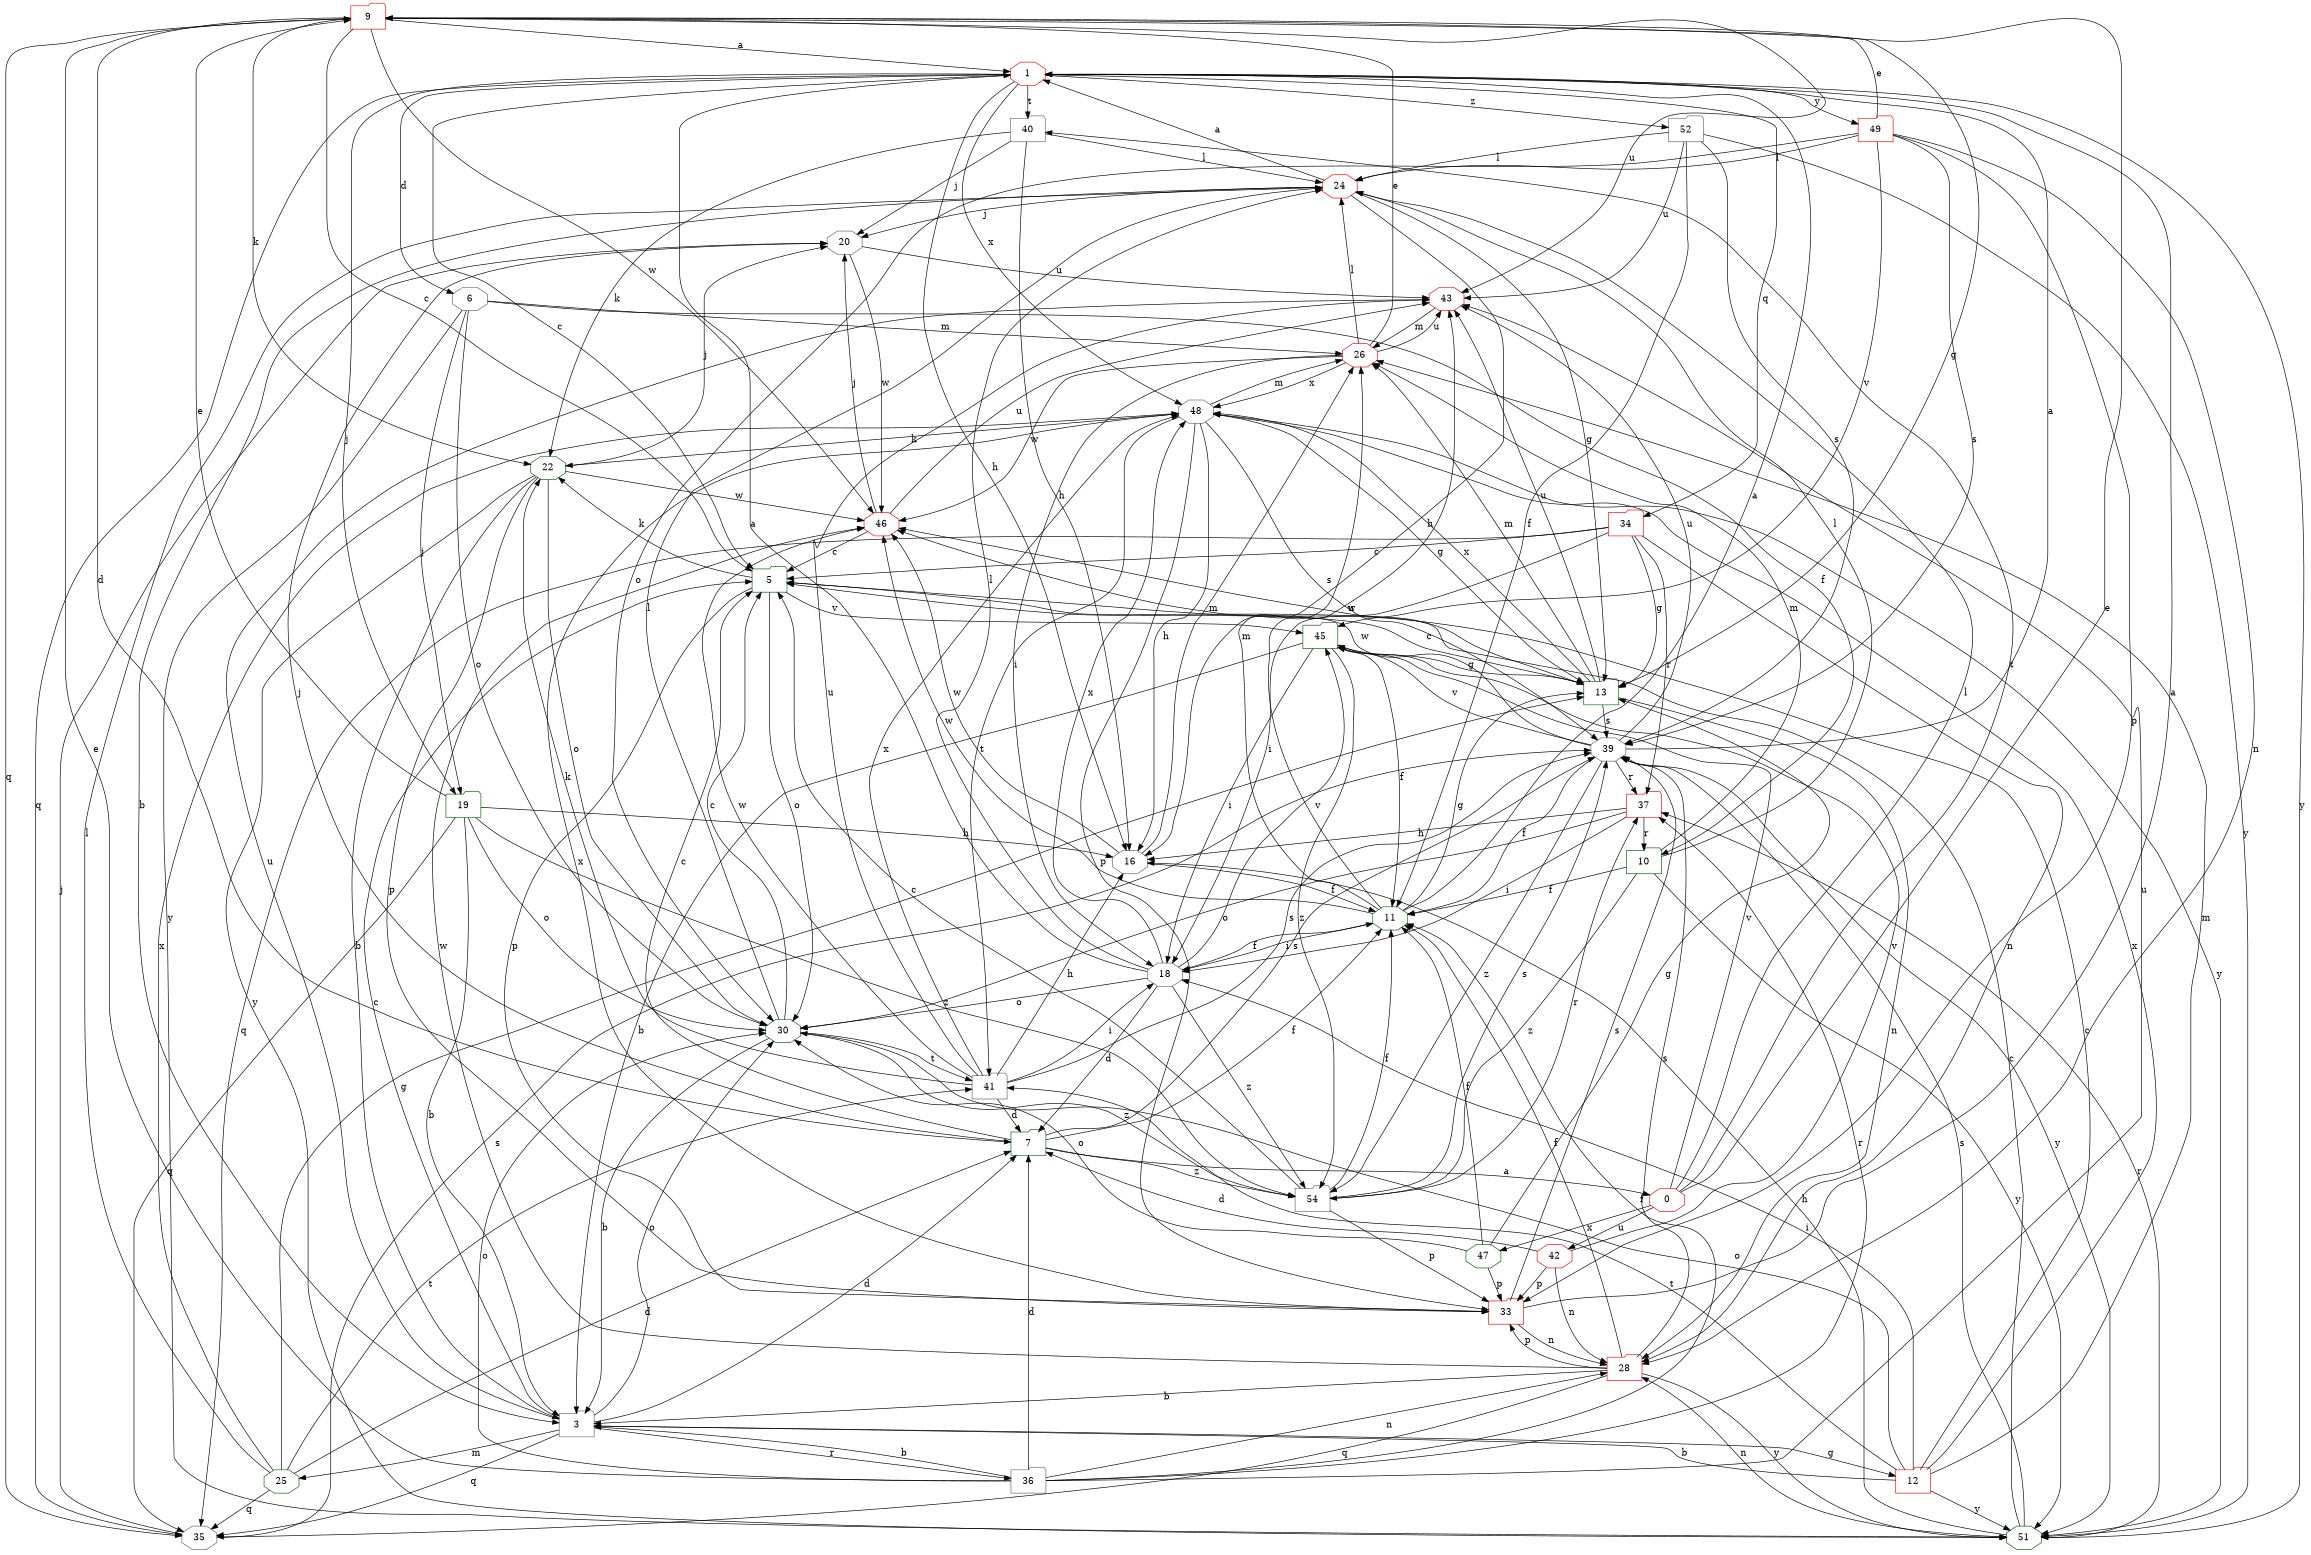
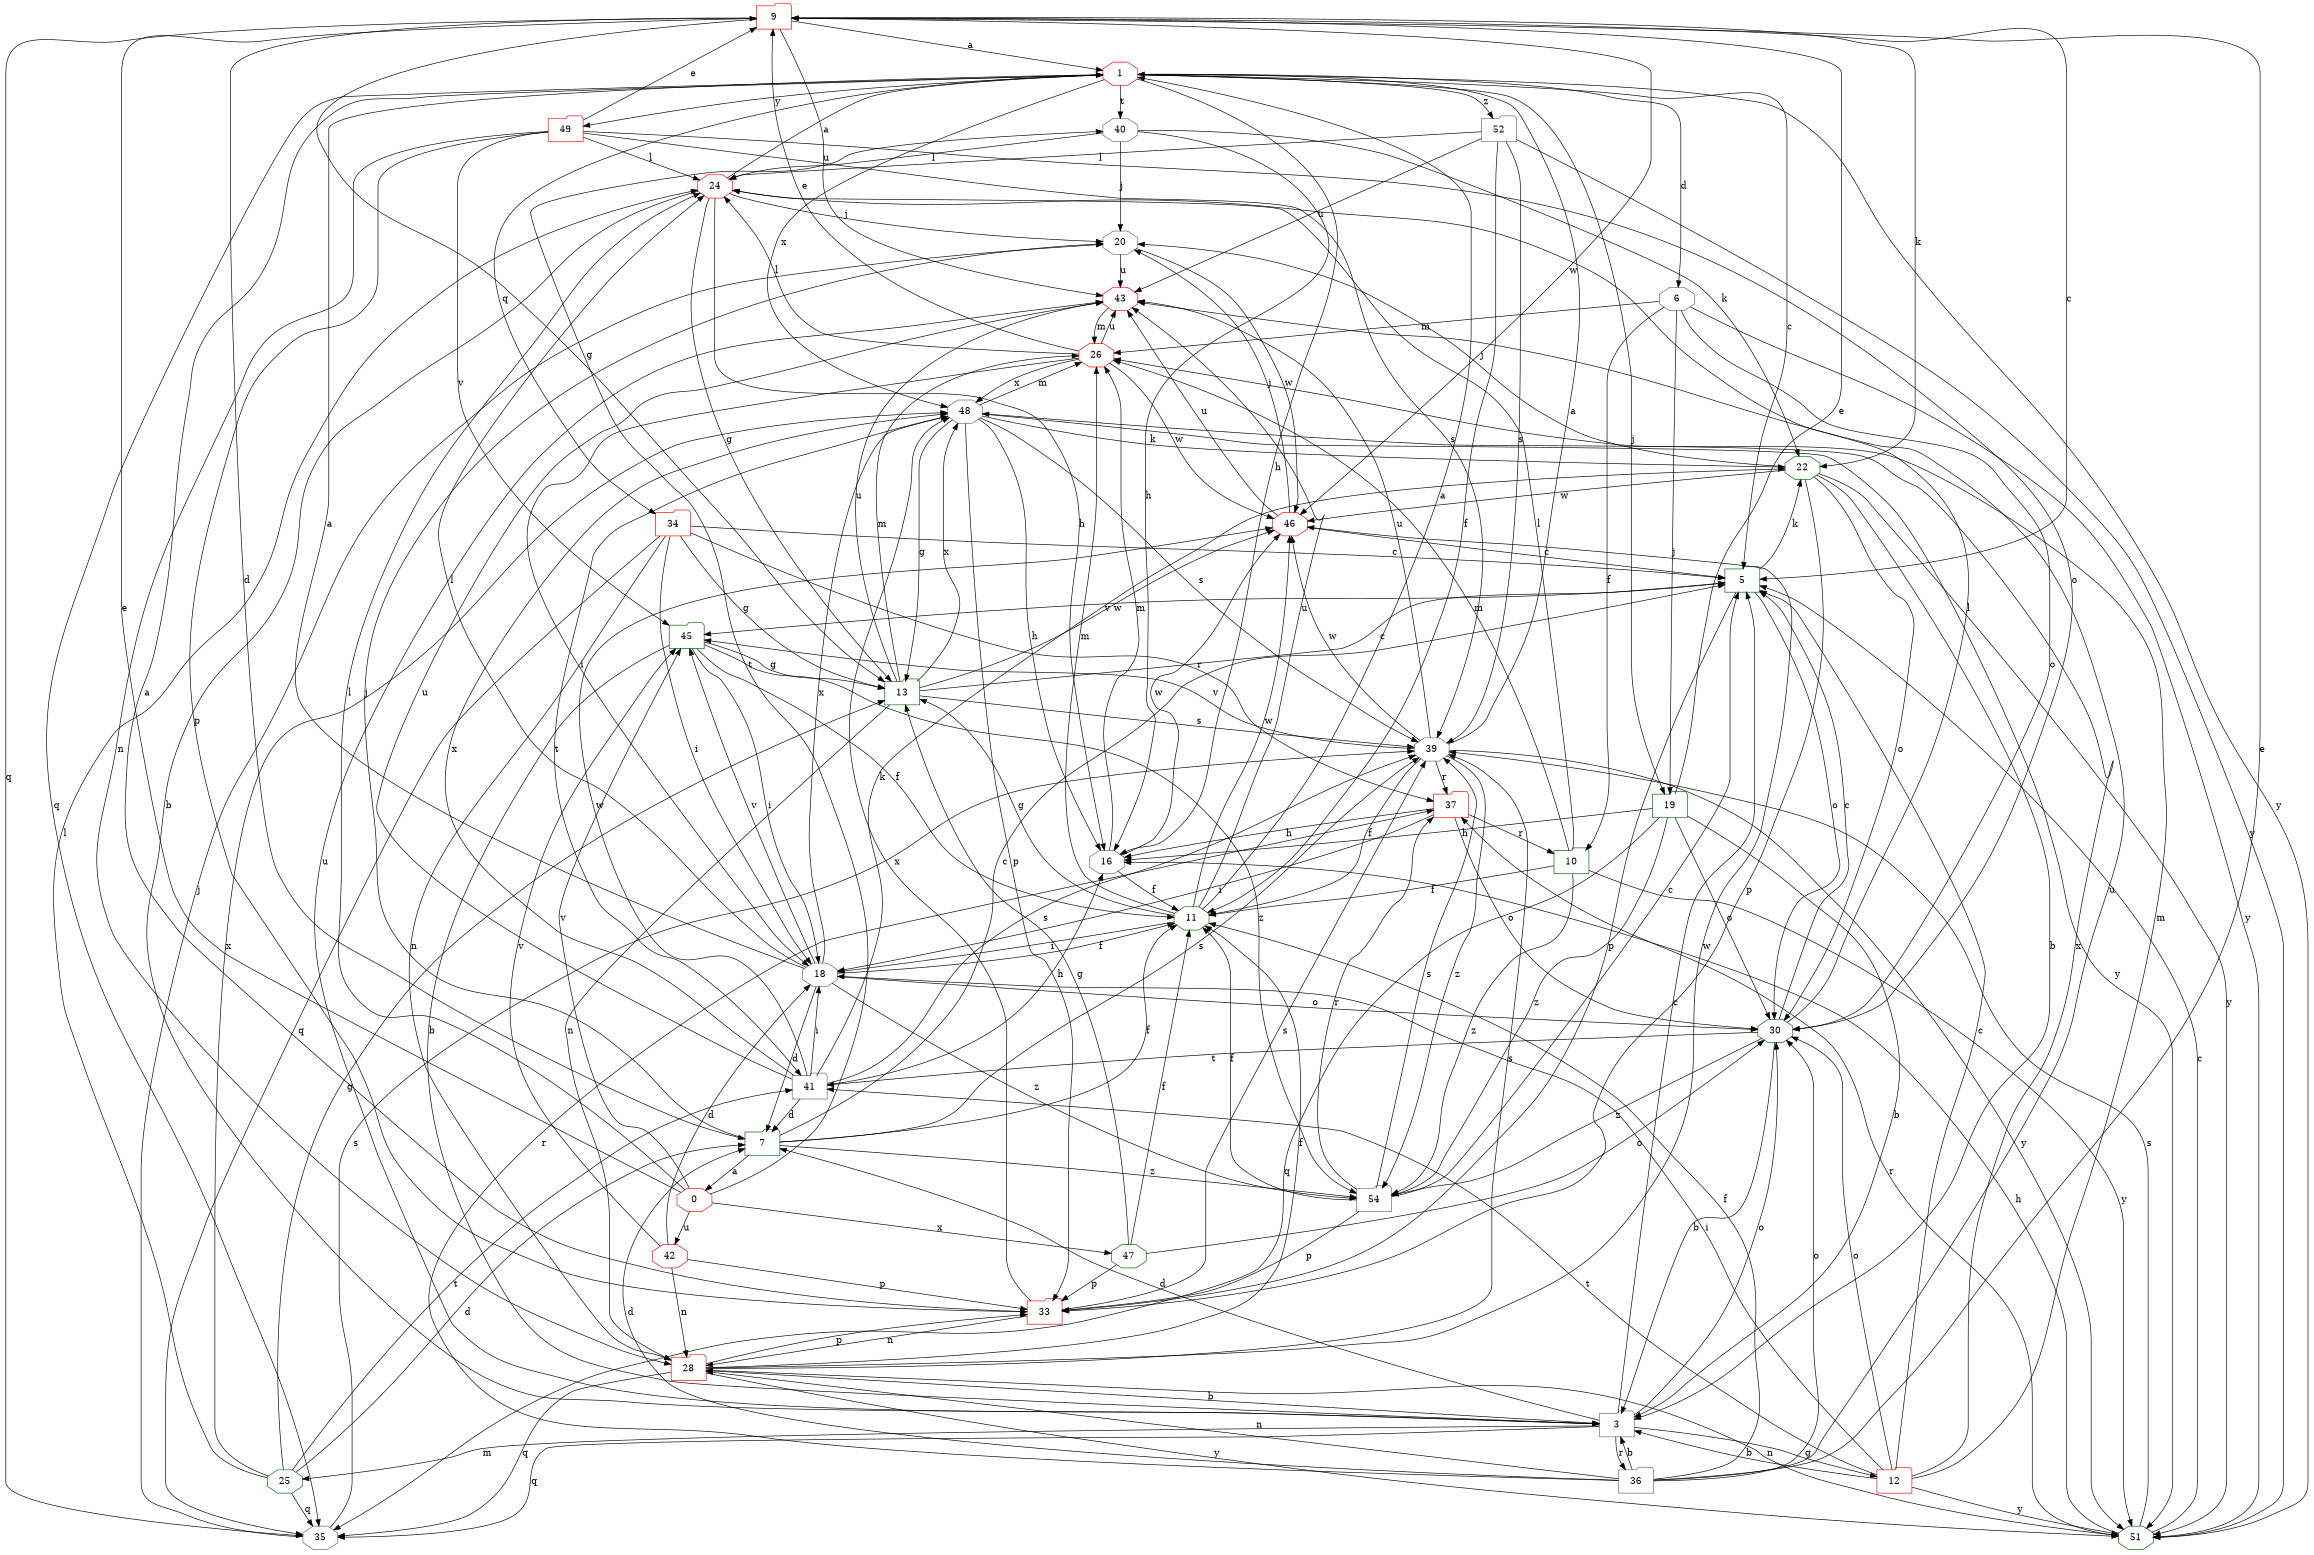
  strict digraph {
    node [color=red shape=octagon]
    9 [shape=folder]
    0
    24
-   40 [color=gray40 shape=folder]
+   40 [color=gray40]
    42
    45 [color=darkgreen shape=folder]
    47 [color=darkgreen]
    1
    5 [color=darkgreen shape=folder]
    35 [color=gray40]
    7 [color=darkgreen shape=folder]
    43
    22 [color=darkgreen]
    13 [color=darkgreen shape=folder]
    46
    16 [color=gray40]
    3 [color=gray40 shape=folder]
    20 [color=gray40]
    33 [shape=folder]
    28 [shape=folder]
    11 [color=darkgreen]
    54 [color=gray40 shape=folder]
    18 [color=gray40]
    30 [color=darkgreen]
    6 [color=gray40]
    19 [color=darkgreen shape=folder]
    34 [shape=folder]
    48 [color=gray40]
    49 [shape=folder]
    51 [color=darkgreen]
    52 [color=gray40 shape=folder]
    10 [color=darkgreen shape=folder]
    26
    37 [shape=folder]
    39 [color=gray40]
    41 [color=gray40 shape=folder]
    12 [shape=folder]
    25 [color=darkgreen]
    36 [color=gray40 shape=folder]
    9 -> 1 [label=a]
    9 -> 5 [label=c]
    9 -> 35 [label=q]
    9 -> 7 [label=d]
    9 -> 43 [label=u]
    9 -> 22 [label=k]
    9 -> 13 [label=g]
    9 -> 46 [label=w]
    0 -> 9 [label=e]
    0 -> 24 [label=l]
    0 -> 40 [label=t]
    0 -> 42 [label=u]
    0 -> 45 [label=v]
    0 -> 47 [label=x]
    24 -> 1 [label=a]
    24 -> 13 [label=g]
    24 -> 16 [label=h]
    24 -> 3 [label=b]
    24 -> 20 [label=j]
    40 -> 24 [label=l]
    40 -> 22 [label=k]
    40 -> 16 [label=h]
    40 -> 20 [label=j]
    42 -> 45 [label=v]
-   42 -> 7 [label=d]
+   42 -> 18 [label=d]
    42 -> 33 [label=p]
    42 -> 28 [label=n]
    45 -> 13 [label=g]
    45 -> 3 [label=b]
    45 -> 11 [label=f]
    45 -> 54 [label=z]
    45 -> 18 [label=i]
    47 -> 13 [label=g]
    47 -> 33 [label=p]
    47 -> 11 [label=f]
    47 -> 30 [label=o]
    1 -> 40 [label=t]
    1 -> 5 [label=c]
    1 -> 35 [label=q]
    1 -> 16 [label=h]
    1 -> 6 [label=d]
    1 -> 19 [label=j]
    1 -> 34 [label=q]
    1 -> 48 [label=x]
    1 -> 49 [label=y]
    1 -> 51 [label=y]
    1 -> 52 [label=z]
    5 -> 45 [label=v]
    5 -> 22 [label=k]
    5 -> 33 [label=p]
    5 -> 30 [label=o]
    35 -> 20 [label=j]
    35 -> 39 [label=s]
    7 -> 0 [label=a]
    7 -> 5 [label=c]
    7 -> 20 [label=j]
    7 -> 11 [label=f]
    7 -> 54 [label=z]
    7 -> 39 [label=s]
    43 -> 26 [label=m]
    22 -> 46 [label=w]
    22 -> 3 [label=b]
    22 -> 20 [label=j]
    22 -> 33 [label=p]
    22 -> 30 [label=o]
    22 -> 51 [label=y]
    13 -> 5 [label=c]
    13 -> 43 [label=u]
    13 -> 46 [label=w]
    13 -> 28 [label=n]
    13 -> 48 [label=x]
    13 -> 26 [label=m]
    13 -> 39 [label=s]
    46 -> 5 [label=c]
    46 -> 43 [label=u]
    46 -> 20 [label=j]
    16 -> 46 [label=w]
    16 -> 11 [label=f]
    16 -> 26 [label=m]
    3 -> 5 [label=c]
    3 -> 35 [label=q]
    3 -> 7 [label=d]
    3 -> 43 [label=u]
    3 -> 30 [label=o]
    3 -> 12 [label=g]
    3 -> 25 [label=m]
    3 -> 36 [label=r]
    20 -> 43 [label=u]
    20 -> 46 [label=w]
    33 -> 1 [label=a]
    33 -> 28 [label=n]
    33 -> 48 [label=x]
    33 -> 39 [label=s]
    28 -> 35 [label=q]
    28 -> 46 [label=w]
    28 -> 3 [label=b]
    28 -> 33 [label=p]
    28 -> 11 [label=f]
    28 -> 51 [label=y]
    28 -> 39 [label=s]
    11 -> 1 [label=a]
    11 -> 43 [label=u]
    11 -> 13 [label=g]
    11 -> 46 [label=w]
    11 -> 18 [label=i]
    11 -> 26 [label=m]
    54 -> 5 [label=c]
    54 -> 33 [label=p]
    54 -> 11 [label=f]
    54 -> 37 [label=r]
    54 -> 39 [label=s]
    18 -> 24 [label=l]
    18 -> 45 [label=v]
    18 -> 1 [label=a]
    18 -> 7 [label=d]
    18 -> 11 [label=f]
    18 -> 54 [label=z]
    18 -> 30 [label=o]
    18 -> 48 [label=x]
    30 -> 24 [label=l]
    30 -> 5 [label=c]
    30 -> 3 [label=b]
    30 -> 54 [label=z]
    30 -> 41 [label=t]
    6 -> 30 [label=o]
    6 -> 19 [label=j]
    6 -> 51 [label=y]
    6 -> 10 [label=f]
    6 -> 26 [label=m]
    19 -> 9 [label=e]
    19 -> 35 [label=q]
    19 -> 16 [label=h]
    19 -> 3 [label=b]
    19 -> 54 [label=z]
    19 -> 30 [label=o]
    34 -> 5 [label=c]
    34 -> 35 [label=q]
    34 -> 13 [label=g]
    34 -> 28 [label=n]
    34 -> 18 [label=i]
    34 -> 37 [label=r]
    48 -> 22 [label=k]
    48 -> 13 [label=g]
    48 -> 16 [label=h]
    48 -> 33 [label=p]
    48 -> 51 [label=y]
    48 -> 26 [label=m]
    48 -> 39 [label=s]
    48 -> 41 [label=t]
    49 -> 9 [label=e]
    49 -> 24 [label=l]
    49 -> 45 [label=v]
    49 -> 33 [label=p]
    49 -> 28 [label=n]
    49 -> 30 [label=o]
    49 -> 39 [label=s]
    51 -> 5 [label=c]
    51 -> 16 [label=h]
    51 -> 28 [label=n]
    51 -> 37 [label=r]
    51 -> 39 [label=s]
    52 -> 24 [label=l]
    52 -> 43 [label=u]
    52 -> 11 [label=f]
    52 -> 51 [label=y]
    52 -> 39 [label=s]
    10 -> 24 [label=l]
    10 -> 11 [label=f]
    10 -> 54 [label=z]
    10 -> 51 [label=y]
    10 -> 26 [label=m]
    26 -> 9 [label=e]
    26 -> 24 [label=l]
    26 -> 43 [label=u]
    26 -> 46 [label=w]
    26 -> 18 [label=i]
    26 -> 48 [label=x]
    37 -> 16 [label=h]
    37 -> 18 [label=i]
    37 -> 30 [label=o]
    37 -> 10 [label=r]
    39 -> 45 [label=v]
    39 -> 1 [label=a]
    39 -> 43 [label=u]
    39 -> 46 [label=w]
    39 -> 11 [label=f]
    39 -> 54 [label=z]
    39 -> 51 [label=y]
    39 -> 37 [label=r]
    41 -> 7 [label=d]
    41 -> 43 [label=u]
    41 -> 22 [label=k]
    41 -> 46 [label=w]
    41 -> 16 [label=h]
    41 -> 18 [label=i]
    41 -> 48 [label=x]
    41 -> 39 [label=s]
    12 -> 5 [label=c]
    12 -> 3 [label=b]
    12 -> 18 [label=i]
    12 -> 30 [label=o]
    12 -> 48 [label=x]
    12 -> 51 [label=y]
    12 -> 26 [label=m]
    12 -> 41 [label=t]
    25 -> 24 [label=l]
    25 -> 35 [label=q]
    25 -> 7 [label=d]
    25 -> 13 [label=g]
    25 -> 48 [label=x]
    25 -> 41 [label=t]
    36 -> 9 [label=e]
    36 -> 7 [label=d]
    36 -> 43 [label=u]
    36 -> 3 [label=b]
    36 -> 28 [label=n]
    36 -> 11 [label=f]
    36 -> 30 [label=o]
    36 -> 37 [label=r]
  }
